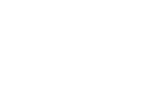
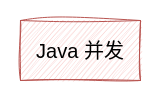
  <mxCell id="0" />
  <mxCell id="1" parent="0" />
+ <mxCell id="2" value="Java 并发" style="rounded=0;whiteSpace=wrap;html=1;fontSize=20;shadow=0;fillColor=#f8cecc;strokeColor=#b85450;glass=0;sketch=1;curveFitting=1;jiggle=2;" vertex="1" parent="1"><mxGeometry x="20" y="20" width="120" height="60" as="geometry" /></mxCell>
